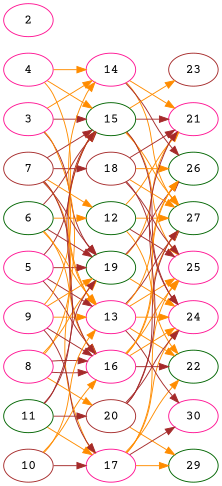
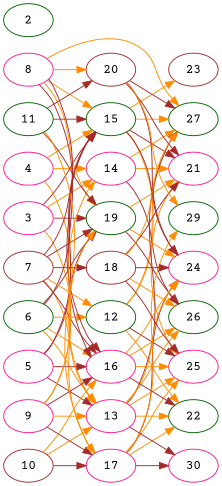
  digraph {
    fontname="Courier Prime"
    rankdir=LR
    node [alpha=0.07 color=deeppink fontname="Courier Prime"]
    edge [color=darkorange fontname="Courier Prime"]
    12 [alpha=0.12 color=darkgreen expect_size=31013888]
    21 [alpha=0.20 expect_size=26056704]
    22 [alpha=0.01 color=darkgreen expect_size=30849024]
    25 [alpha=0.04 expect_size=11941888]
    27 [alpha=0.03 color=darkgreen expect_size=16345088]
    19 [alpha=0.16 color=darkgreen expect_size=7069696]
    24 [alpha=0.12 expect_size=16195584]
    26 [alpha=0.19 color=darkgreen expect_size=36788224]
-   2 [alpha=0.15 expect_size=13300736]
+   2 [alpha=0.15 color=darkgreen expect_size=13300736]
    3 [expect_size=17555456]
    14 [alpha=0.18 expect_size=37360640]
    15 [alpha=0.11 color=darkgreen expect_size=48373760]
    17 [alpha=0.03 expect_size=48363520]
    23 [color=brown expect_size=11104256]
    30 [expect_size=24540160]
    29 [alpha=0.10 color=darkgreen expect_size=33622016]
    4 [alpha=0.05 expect_size=48940032]
    13 [alpha=0.02 expect_size=19958784]
    5 [expect_size=22733824]
    16 [alpha=0.11 expect_size=17577984]
    6 [alpha=0.13 color=darkgreen expect_size=12649472]
    7 [alpha=0.19 color=brown expect_size=25264128]
    18 [alpha=0.04 color=brown expect_size=47167488]
    8 [alpha=0.03 expect_size=13029376]
    20 [alpha=0.02 color=brown expect_size=6096896]
    9 [alpha=0.20 expect_size=35729408]
    10 [alpha=0.08 color=brown expect_size=45199360]
    11 [alpha=0.02 color=darkgreen expect_size=29274112]
    12 -> 21
    12 -> 22
    12 -> 25 [color=brown]
    12 -> 27
    19 -> 21
    19 -> 24
    19 -> 26 [color=brown]
    3 -> 19 [color=brown]
    3 -> 14
    3 -> 15 [color=brown]
    3 -> 17
    14 -> 21
    14 -> 27
    14 -> 26 [color=brown]
    15 -> 21 [color=brown]
    15 -> 25
    15 -> 27
    15 -> 24 [color=brown]
    15 -> 23
    17 -> 22
    17 -> 25
-   17 -> 24
+   17 -> 24 [color=brown]
    17 -> 30 [color=brown]
    17 -> 29
    4 -> 14
    4 -> 15
    4 -> 13
    13 -> 22
    13 -> 25
    13 -> 27 [color=brown]
    13 -> 24
    13 -> 26
    13 -> 30 [color=brown]
    5 -> 19 [color=brown]
    5 -> 15 [color=brown]
    5 -> 13 [color=brown]
    5 -> 16 [color=brown]
    16 -> 22 [color=brown]
    16 -> 25
-   16 -> 27
+   8 -> 27
    16 -> 24
    16 -> 26
    6 -> 12
    6 -> 19 [color=brown]
    6 -> 15 [color=brown]
    6 -> 13
    6 -> 16
    7 -> 12
    7 -> 19 [color=brown]
    7 -> 15 [color=brown]
    7 -> 13
    7 -> 16 [color=brown]
    7 -> 18 [color=brown]
    18 -> 21 [color=brown]
    18 -> 25 [color=brown]
    18 -> 27
    18 -> 24 [color=brown]
    18 -> 26
    8 -> 19
    8 -> 15
    8 -> 16 [color=brown]
    8 -> 16 [color=brown]
    8 -> 20
    20 -> 21 [color=brown]
    20 -> 27 [color=brown]
    20 -> 24 [color=brown]
    20 -> 29
    9 -> 19
    9 -> 14
    9 -> 17 [color=brown]
    9 -> 13
    9 -> 16 [color=brown]
    10 -> 17 [color=brown]
    10 -> 13
    10 -> 16
    11 -> 19 [color=brown]
    11 -> 15 [color=brown]
    11 -> 17
    11 -> 20 [color=brown]
  }
